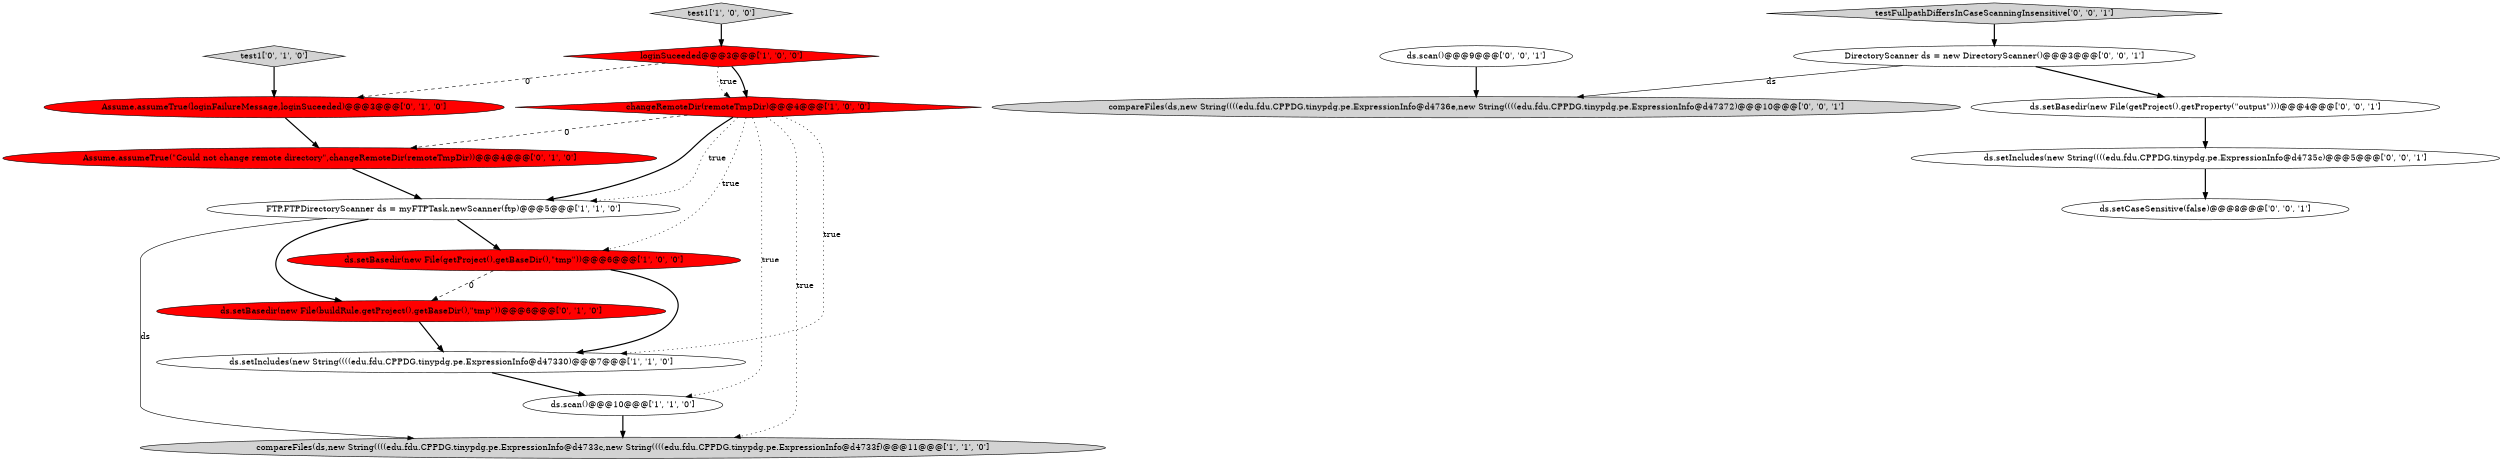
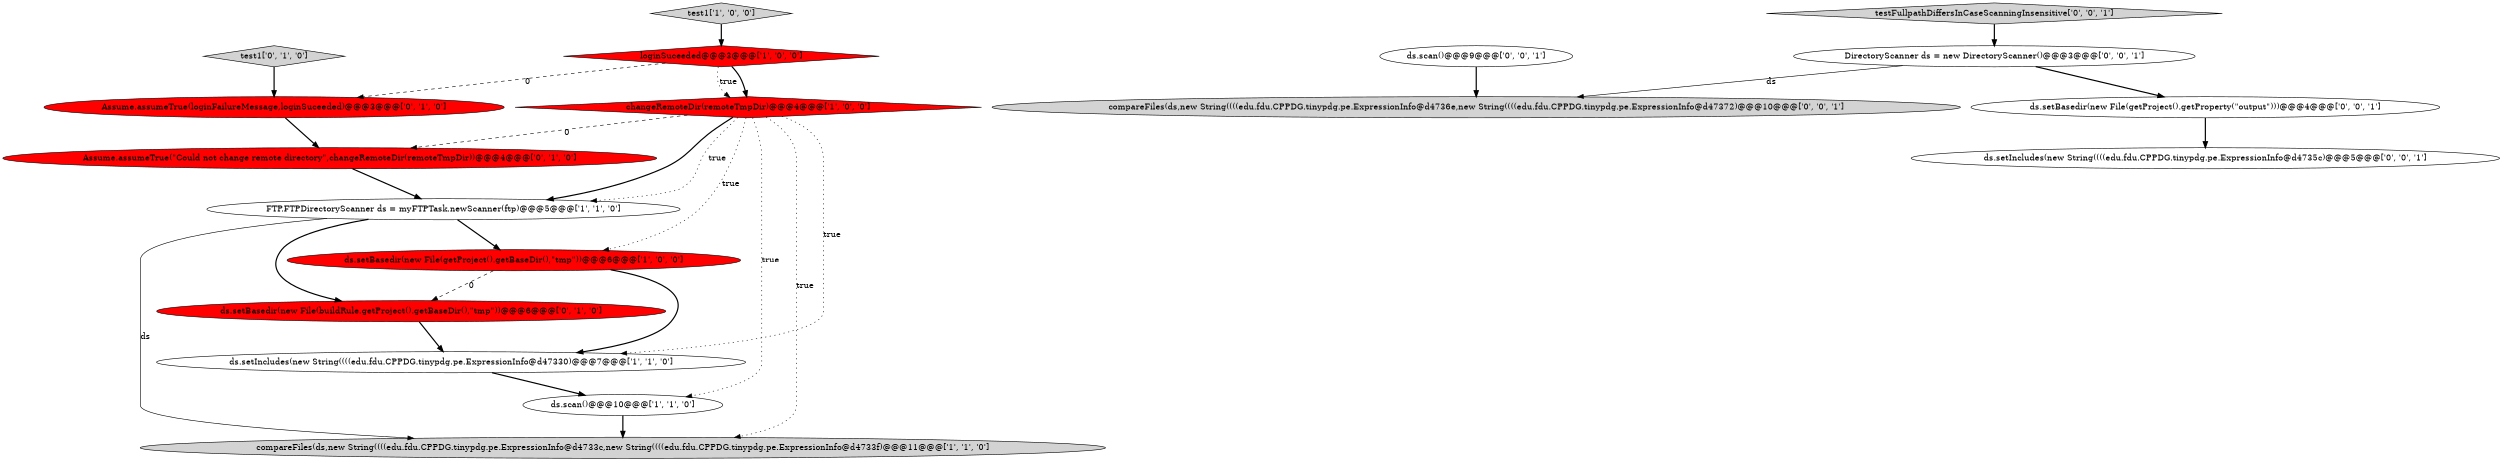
  digraph {
    node [fillcolor=white shape=ellipse style=filled]
    edge [style=bold]
    n1 [fillcolor=red label="Assume.assumeTrue(\"Could not change remote directory\",changeRemoteDir(remoteTmpDir))@@@4@@@['0', '1', '0']"]
    n2 [label="FTP.FTPDirectoryScanner ds = myFTPTask.newScanner(ftp)@@@5@@@['1', '1', '0']"]
    n3 [fillcolor=red label="ds.setBasedir(new File(getProject().getBaseDir(),\"tmp\"))@@@6@@@['1', '0', '0']"]
    n4 [fillcolor=lightgray label="compareFiles(ds,new String((((edu.fdu.CPPDG.tinypdg.pe.ExpressionInfo@d4733c,new String((((edu.fdu.CPPDG.tinypdg.pe.ExpressionInfo@d4733f)@@@11@@@['1', '1', '0']"]
    n5 [fillcolor=red label="ds.setBasedir(new File(buildRule.getProject().getBaseDir(),\"tmp\"))@@@6@@@['0', '1', '0']"]
    n6 [fillcolor=red label="loginSuceeded@@@3@@@['1', '0', '0']" shape=diamond]
    n7 [fillcolor=red label="changeRemoteDir(remoteTmpDir)@@@4@@@['1', '0', '0']" shape=diamond]
    n8 [fillcolor=red label="Assume.assumeTrue(loginFailureMessage,loginSuceeded)@@@3@@@['0', '1', '0']"]
    n9 [label="ds.scan()@@@10@@@['1', '1', '0']"]
    n10 [label="ds.setIncludes(new String((((edu.fdu.CPPDG.tinypdg.pe.ExpressionInfo@d47330)@@@7@@@['1', '1', '0']"]
    n11 [fillcolor=lightgray label="test1['1', '0', '0']" shape=diamond]
    n12 [fillcolor=lightgray label="test1['0', '1', '0']" shape=diamond]
    n13 [label="DirectoryScanner ds = new DirectoryScanner()@@@3@@@['0', '0', '1']"]
    n14 [fillcolor=lightgray label="compareFiles(ds,new String((((edu.fdu.CPPDG.tinypdg.pe.ExpressionInfo@d4736e,new String((((edu.fdu.CPPDG.tinypdg.pe.ExpressionInfo@d47372)@@@10@@@['0', '0', '1']"]
    n15 [label="ds.setBasedir(new File(getProject().getProperty(\"output\")))@@@4@@@['0', '0', '1']"]
    n16 [label="ds.setIncludes(new String((((edu.fdu.CPPDG.tinypdg.pe.ExpressionInfo@d4735c)@@@5@@@['0', '0', '1']"]
    n17 [label="ds.scan()@@@9@@@['0', '0', '1']"]
-   n18 [label="ds.setCaseSensitive(false)@@@8@@@['0', '0', '1']"]
    n19 [fillcolor=lightgray label="testFullpathDiffersInCaseScanningInsensitive['0', '0', '1']" shape=diamond]
    n1 -> n2
    n2 -> n3
    n2 -> n4 [label=ds style=solid]
    n2 -> n5
    n3 -> n5 [label=0 style=dashed]
    n3 -> n10
    n5 -> n10
    n6 -> n7
    n6 -> n7 [label=true style=dotted]
    n6 -> n8 [label=0 style=dashed]
    n7 -> n1 [label=0 style=dashed]
    n7 -> n2 [label=true style=dotted]
    n7 -> n2
    n7 -> n3 [label=true style=dotted]
    n7 -> n4 [label=true style=dotted]
    n7 -> n9 [label=true style=dotted]
    n7 -> n10 [label=true style=dotted]
    n8 -> n1
    n9 -> n4
    n10 -> n9
    n11 -> n6
    n12 -> n8
    n13 -> n14 [label=ds style=solid]
    n13 -> n15
    n15 -> n16
-   n16 -> n18
    n17 -> n14
    n19 -> n13
  }
